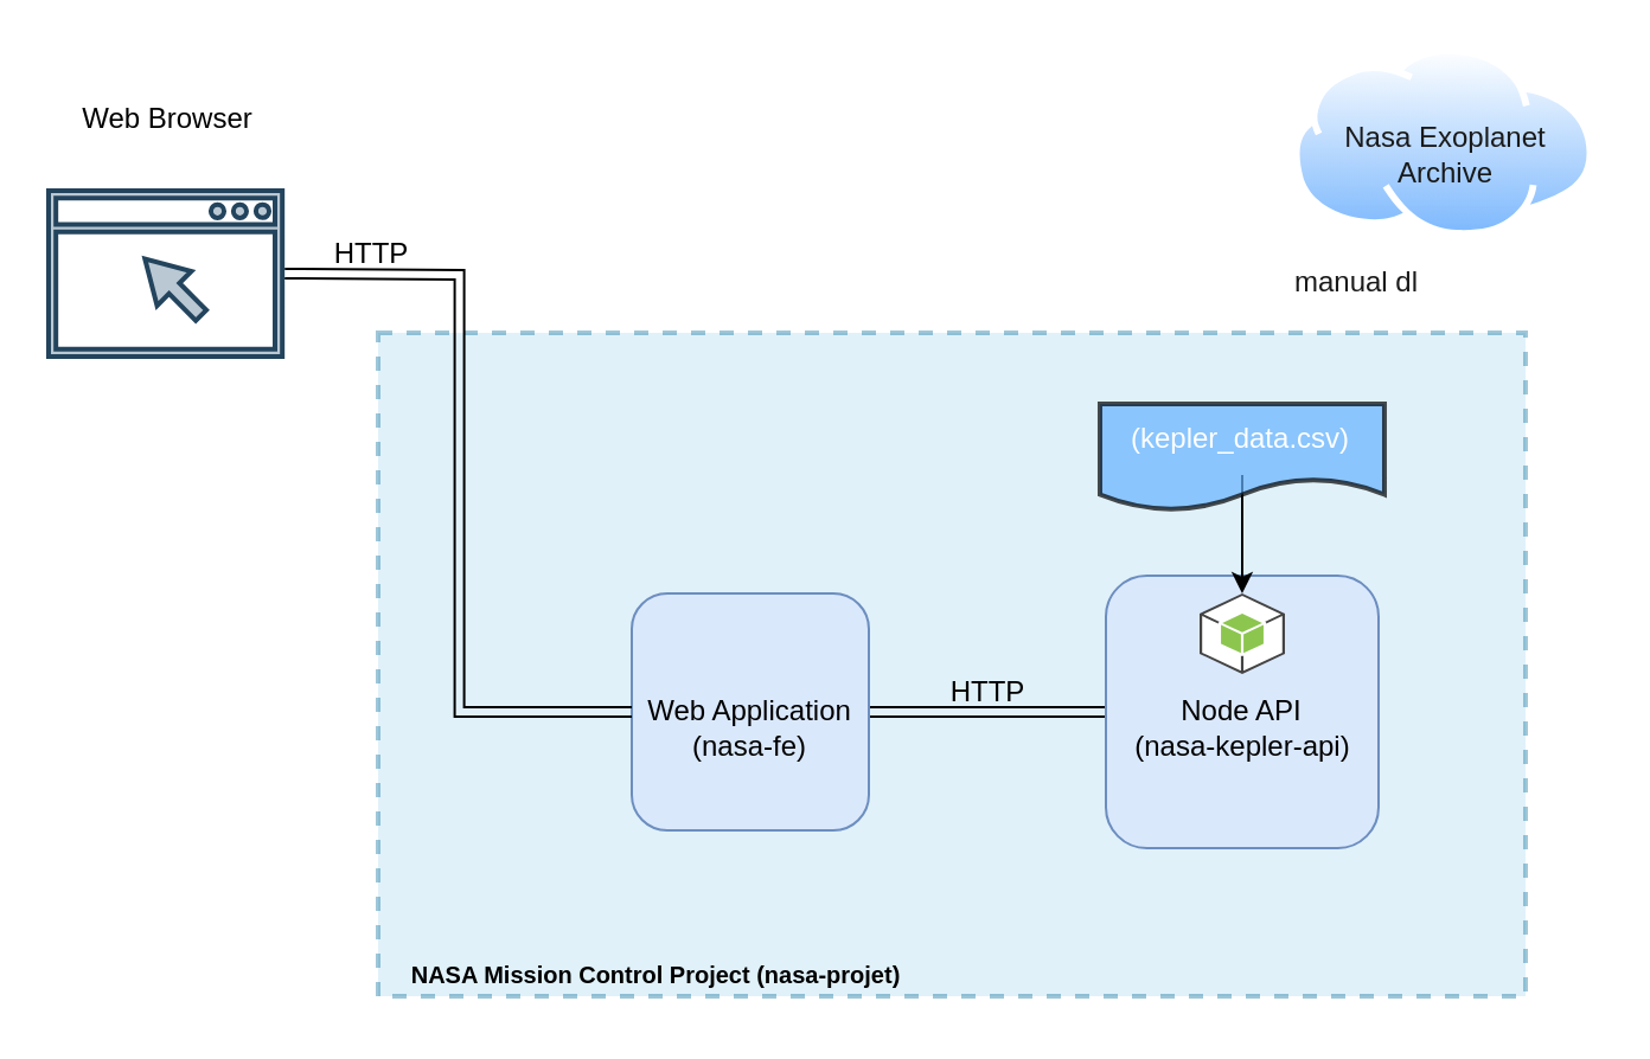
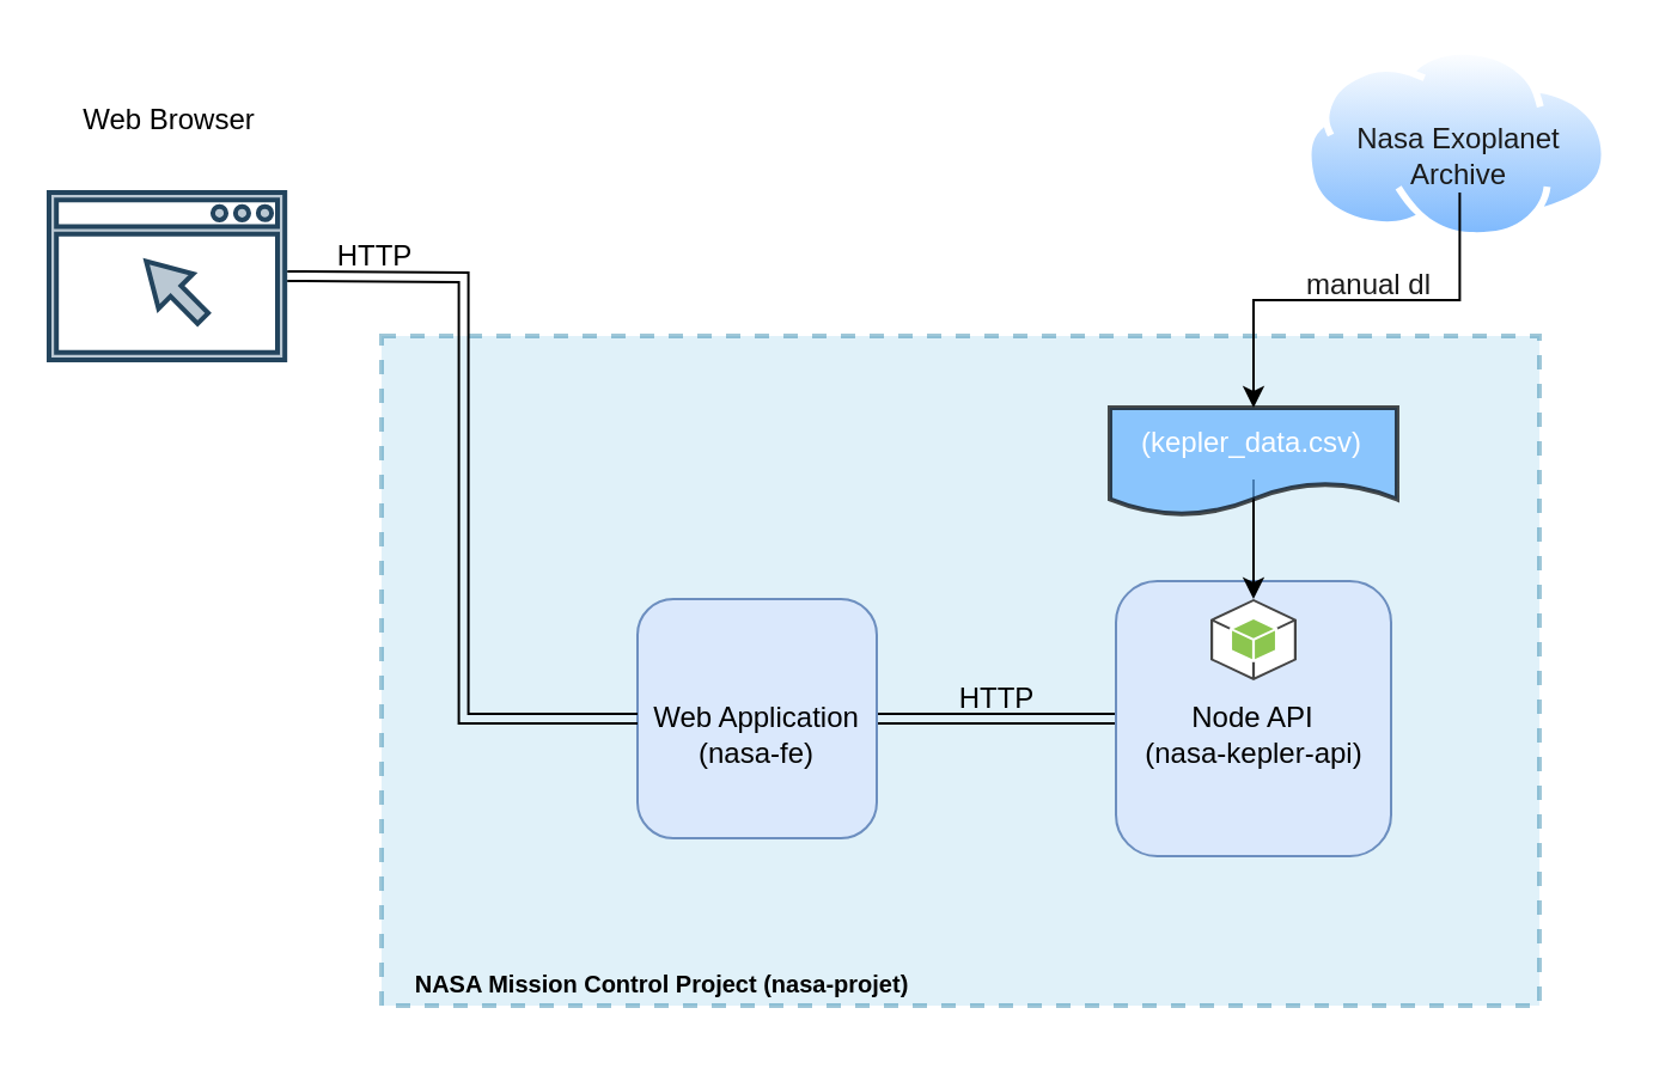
  <mxCell id="0" />
  <mxCell id="1" parent="0" />
  <mxCell id="2" value="" style="rounded=0;whiteSpace=wrap;html=1;labelBackgroundColor=none;dashed=1;strokeColor=#10739e;perimeterSpacing=0;strokeWidth=2;fillColor=#b1ddf0;opacity=40;" parent="1" vertex="1"><mxGeometry x="159" y="140" width="484" height="280" as="geometry" /></mxCell>
  <mxCell id="3" value="" style="edgeStyle=orthogonalEdgeStyle;rounded=0;orthogonalLoop=1;jettySize=auto;html=1;shape=link;" parent="1" source="4" target="5" edge="1"><mxGeometry relative="1" as="geometry" /></mxCell>
  <mxCell id="4" value="Web Application" style="whiteSpace=wrap;html=1;aspect=fixed;fillColor=#dae8fc;strokeColor=#6c8ebf;rounded=1;" parent="1" vertex="1"><mxGeometry x="266" y="250" width="100" height="100" as="geometry" /></mxCell>
  <mxCell id="5" value="Node API" style="whiteSpace=wrap;html=1;aspect=fixed;labelBackgroundColor=none;fillColor=#dae8fc;strokeColor=#6c8ebf;rounded=1;" parent="1" vertex="1"><mxGeometry x="466" y="242.5" width="115" height="115" as="geometry" /></mxCell>
  <mxCell id="6" value="HTTP" style="text;html=1;align=center;verticalAlign=middle;resizable=0;points=[];autosize=1;strokeColor=none;fillColor=none;" parent="1" vertex="1"><mxGeometry x="391" y="282" width="50" height="20" as="geometry" /></mxCell>
  <mxCell id="7" value="&lt;p&gt;&lt;font style=&quot;font-size: 10px&quot;&gt;NASA Mission Control Project (nasa-projet)&lt;/font&gt;&lt;/p&gt;" style="text;strokeColor=none;fillColor=none;html=1;fontSize=24;fontStyle=1;verticalAlign=middle;align=center;dashed=1;labelBackgroundColor=none;" parent="1" vertex="1"><mxGeometry x="166" y="397" width="220" height="20" as="geometry" /></mxCell>
  <mxCell id="8" value="(nasa-fe)" style="text;html=1;strokeColor=none;fillColor=none;align=center;verticalAlign=middle;whiteSpace=wrap;rounded=0;dashed=1;opacity=40;" vertex="1" parent="1"><mxGeometry x="286" y="300" width="60" height="30" as="geometry" /></mxCell>
  <mxCell id="9" value="(nasa-kepler-api)" style="text;html=1;strokeColor=none;fillColor=none;align=center;verticalAlign=middle;whiteSpace=wrap;rounded=0;dashed=1;opacity=40;" vertex="1" parent="1"><mxGeometry x="473.5" y="300" width="100" height="30" as="geometry" /></mxCell>
  <mxCell id="10" style="edgeStyle=orthogonalEdgeStyle;rounded=0;orthogonalLoop=1;jettySize=auto;html=1;entryX=0;entryY=0.5;entryDx=0;entryDy=0;shape=link;" edge="1" parent="1" target="4"><mxGeometry relative="1" as="geometry"><mxPoint x="119.59" y="115" as="sourcePoint" /></mxGeometry></mxCell>
  <mxCell id="11" value="" style="sketch=0;pointerEvents=1;shadow=0;dashed=0;html=1;strokeColor=#23445d;fillColor=#bac8d3;aspect=fixed;labelPosition=center;verticalLabelPosition=bottom;verticalAlign=top;align=center;outlineConnect=0;shape=mxgraph.vvd.web_browser;strokeWidth=2;" vertex="1" parent="1"><mxGeometry x="20" y="80" width="98.59" height="70" as="geometry" /></mxCell>
  <mxCell id="12" value="Web Browser" style="text;html=1;strokeColor=none;fillColor=none;align=center;verticalAlign=middle;whiteSpace=wrap;rounded=0;dashed=1;" vertex="1" parent="1"><mxGeometry x="20" y="40" width="101" height="20" as="geometry" /></mxCell>
  <mxCell id="13" value="" style="outlineConnect=0;dashed=0;verticalLabelPosition=bottom;verticalAlign=top;align=center;html=1;shape=mxgraph.aws3.android;fillColor=#8CC64F;gradientColor=none;strokeColor=default;strokeWidth=2;" vertex="1" parent="1"><mxGeometry x="505.5" y="250" width="36" height="34" as="geometry" /></mxCell>
  <mxCell id="14" value="HTTP" style="text;html=1;align=center;verticalAlign=middle;resizable=0;points=[];autosize=1;strokeColor=none;fillColor=none;" vertex="1" parent="1"><mxGeometry x="131" y="97" width="50" height="20" as="geometry" /></mxCell>
  <mxCell id="15" value="" style="edgeStyle=orthogonalEdgeStyle;rounded=0;orthogonalLoop=1;jettySize=auto;html=1;fontColor=#FFFFFF;" edge="1" parent="1" source="17" target="13"><mxGeometry relative="1" as="geometry" /></mxCell>
  <mxCell id="16" value="" style="shape=document;whiteSpace=wrap;html=1;boundedLbl=1;rounded=1;strokeColor=default;strokeWidth=2;fillColor=#66B2FF;opacity=70;" vertex="1" parent="1"><mxGeometry x="463.49" y="170" width="120" height="45" as="geometry" /></mxCell>
  <mxCell id="17" value="&lt;font color=&quot;#ffffff&quot;&gt;(kepler_data.csv)&lt;/font&gt;" style="text;html=1;strokeColor=none;fillColor=none;align=center;verticalAlign=middle;whiteSpace=wrap;rounded=0;" vertex="1" parent="1"><mxGeometry x="493.49" y="170" width="60" height="30" as="geometry" /></mxCell>
  <mxCell id="18" value="" style="group" vertex="1" connectable="0" parent="1"><mxGeometry x="545" y="20" width="127.25" height="80" as="geometry" /></mxCell>
  <mxCell id="19" value="" style="aspect=fixed;perimeter=ellipsePerimeter;html=1;align=center;shadow=0;dashed=0;spacingTop=3;image;image=img/lib/active_directory/internet_cloud.svg;rounded=1;fontColor=#FFFFFF;strokeColor=default;strokeWidth=2;fillColor=#66B2FF;" vertex="1" parent="18"><mxGeometry x="0.27" width="126.98" height="80" as="geometry" /></mxCell>
  <mxCell id="20" value="&lt;font color=&quot;#1a1a1a&quot;&gt;Nasa Exoplanet Archive&lt;/font&gt;" style="text;html=1;strokeColor=none;fillColor=none;align=center;verticalAlign=middle;whiteSpace=wrap;rounded=0;fontColor=#FFFFFF;" vertex="1" parent="18"><mxGeometry x="1" y="30" width="127.25" height="30" as="geometry" /></mxCell>
  <mxCell id="21" value="manual dl" style="text;html=1;strokeColor=none;fillColor=none;align=center;verticalAlign=middle;whiteSpace=wrap;rounded=0;fontColor=#1A1A1A;" vertex="1" parent="1"><mxGeometry x="541.5" y="104" width="60" height="30" as="geometry" /></mxCell>
+ <mxCell id="22" style="edgeStyle=orthogonalEdgeStyle;rounded=0;orthogonalLoop=1;jettySize=auto;html=1;fontColor=#1A1A1A;" edge="1" parent="1" source="20" target="17"><mxGeometry relative="1" as="geometry" /></mxCell>
